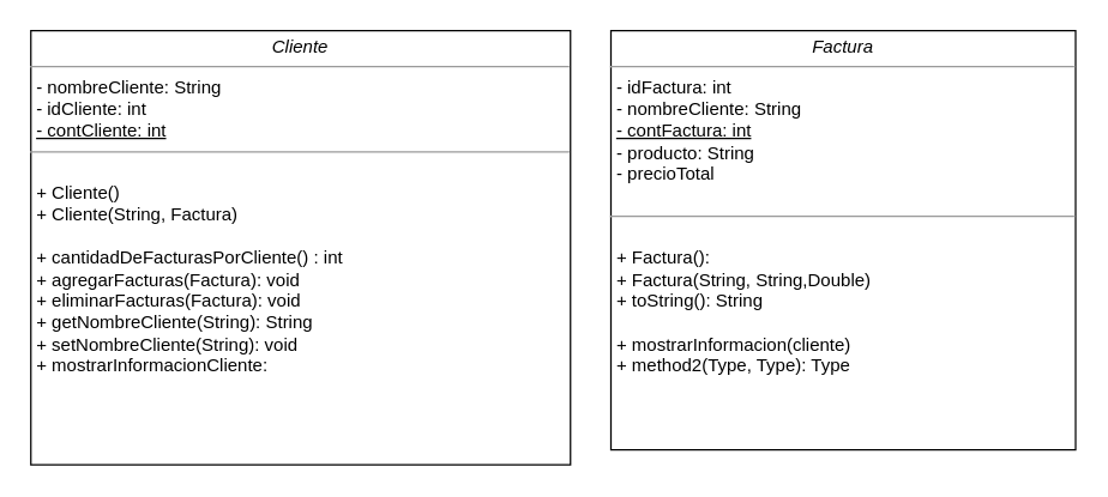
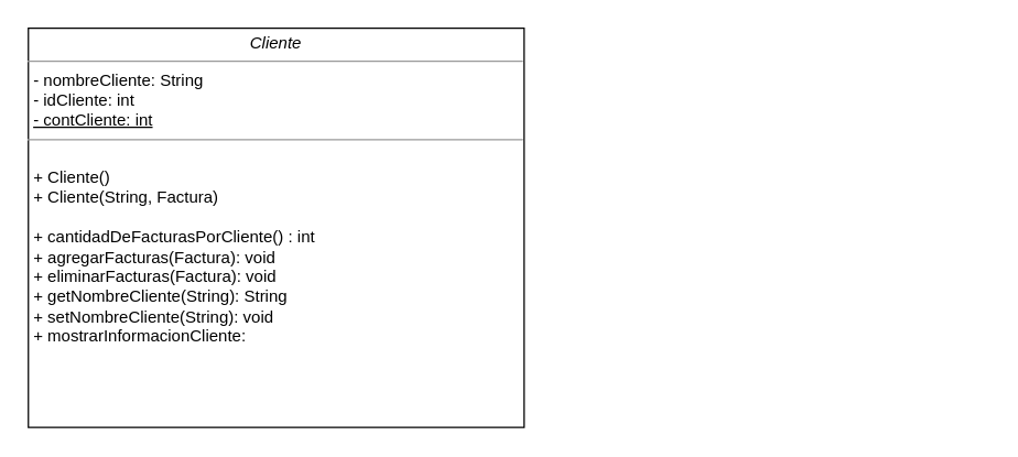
  <mxCell id="0" />
  <mxCell id="1" parent="0" />
  <mxCell id="2" value="&lt;p style=&quot;margin:0px;margin-top:4px;text-align:center;&quot;&gt;&lt;i&gt;Cliente&lt;/i&gt;&lt;/p&gt;&lt;hr size=&quot;1&quot;&gt;&lt;p style=&quot;margin:0px;margin-left:4px;&quot;&gt;- nombreCliente: String&lt;br&gt;- idCliente: int&lt;/p&gt;&lt;p style=&quot;margin:0px;margin-left:4px;&quot;&gt;&lt;u&gt;- contCliente: int&lt;/u&gt;&lt;/p&gt;&lt;hr size=&quot;1&quot;&gt;&lt;p style=&quot;margin:0px;margin-left:4px;&quot;&gt;&lt;br&gt;&lt;/p&gt;&lt;p style=&quot;margin:0px;margin-left:4px;&quot;&gt;+ Cliente()&lt;/p&gt;&lt;p style=&quot;margin:0px;margin-left:4px;&quot;&gt;+ Cliente(String, Factura)&lt;/p&gt;&lt;p style=&quot;margin:0px;margin-left:4px;&quot;&gt;&lt;br&gt;&lt;/p&gt;&lt;p style=&quot;margin:0px;margin-left:4px;&quot;&gt;&lt;span style=&quot;background-color: initial;&quot;&gt;+ cantidadDeFacturasPorCliente() : int&lt;/span&gt;&lt;br&gt;&lt;/p&gt;&lt;p style=&quot;margin:0px;margin-left:4px;&quot;&gt;+ agregarFacturas(Factura): void&lt;/p&gt;&lt;p style=&quot;margin:0px;margin-left:4px;&quot;&gt;+ eliminarFacturas(Factura): void&lt;/p&gt;&lt;p style=&quot;margin:0px;margin-left:4px;&quot;&gt;+ getNombreCliente(String): String&lt;/p&gt;&lt;p style=&quot;margin:0px;margin-left:4px;&quot;&gt;+ setNombreCliente(String): void&lt;/p&gt;&lt;p style=&quot;margin:0px;margin-left:4px;&quot;&gt;+ mostrarInformacionCliente:&amp;nbsp;&lt;/p&gt;" style="verticalAlign=top;align=left;overflow=fill;fontSize=12;fontFamily=Helvetica;html=1;" parent="1" vertex="1"><mxGeometry x="20" y="20" width="360" height="290" as="geometry" /></mxCell>
- <mxCell id="3" value="&lt;p style=&quot;margin:0px;margin-top:4px;text-align:center;&quot;&gt;&lt;i&gt;Factura&lt;/i&gt;&lt;br&gt;&lt;/p&gt;&lt;hr size=&quot;1&quot;&gt;&lt;p style=&quot;margin:0px;margin-left:4px;&quot;&gt;- idFactura: int&lt;br&gt;- nombreCliente: String&lt;/p&gt;&lt;p style=&quot;margin:0px;margin-left:4px;&quot;&gt;&lt;u&gt;- contFactura: int&lt;/u&gt;&lt;/p&gt;&lt;p style=&quot;margin:0px;margin-left:4px;&quot;&gt;- producto: String&lt;/p&gt;&lt;p style=&quot;margin:0px;margin-left:4px;&quot;&gt;- precioTotal&lt;/p&gt;&lt;p style=&quot;margin:0px;margin-left:4px;&quot;&gt;&lt;br&gt;&lt;/p&gt;&lt;hr size=&quot;1&quot;&gt;&lt;p style=&quot;margin:0px;margin-left:4px;&quot;&gt;&lt;br&gt;&lt;/p&gt;&lt;p style=&quot;margin:0px;margin-left:4px;&quot;&gt;+ Factura():&lt;/p&gt;&lt;p style=&quot;margin:0px;margin-left:4px;&quot;&gt;+ Factura(String, String,Double)&lt;/p&gt;&lt;p style=&quot;margin:0px;margin-left:4px;&quot;&gt;+ toString(): String&lt;/p&gt;&lt;p style=&quot;margin:0px;margin-left:4px;&quot;&gt;&lt;br&gt;&lt;/p&gt;&lt;p style=&quot;margin:0px;margin-left:4px;&quot;&gt;+ mostrarInformacion(cliente)&lt;br&gt;+ method2(Type, Type): Type&lt;/p&gt;" style="verticalAlign=top;align=left;overflow=fill;fontSize=12;fontFamily=Helvetica;html=1;" parent="1" vertex="1"><mxGeometry x="407" y="20" width="310" height="280" as="geometry" /></mxCell>
